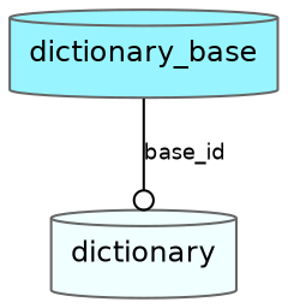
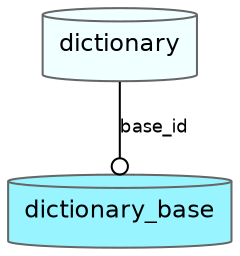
  digraph {
    node [fontname=Helvetica fontsize=12 shape=cylinder style="rounded, filled" color=gray40]
    dictionary_base [fillcolor=cadetblue1]
    dictionary [fillcolor=azure1]
-   dictionary_base -> dictionary [fontname=Helvetica fontsize=9 label=base_id arrowhead=odot]
+   dictionary -> dictionary_base [fontname=Helvetica fontsize=9 label=base_id arrowhead=odot]
  }
